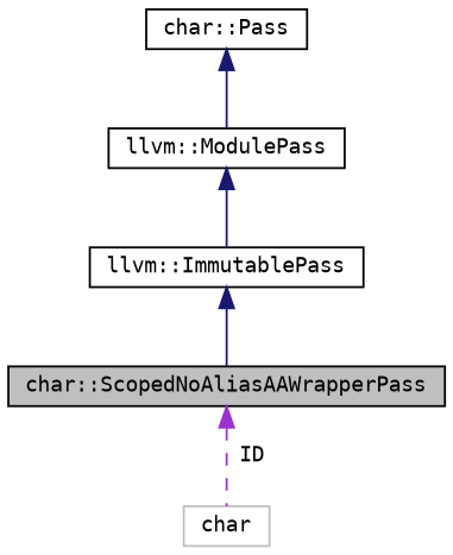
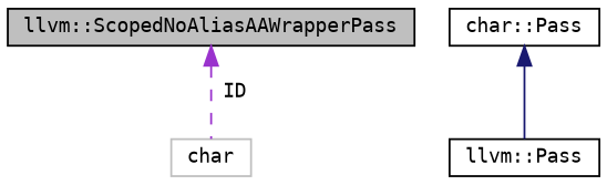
  digraph {
    fontname="DejaVu Sans Mono"
    node [color=black fontname="DejaVu Sans Mono" fontsize=10 shape=record]
    edge [color=midnightblue dir=back fontname="DejaVu Sans Mono" fontsize=10 labelfontname=Helvetica labelfontsize=10 style=solid]
-   n1 [fillcolor=grey75 fontcolor=black height=0.2 label="char::ScopedNoAliasAAWrapperPass" style=filled width=0.4]
+   n1 [fillcolor=grey75 fontcolor=black height=0.2 label="llvm::ScopedNoAliasAAWrapperPass" style=filled width=0.4]
    n2 [color=grey75 height=0.2 label=char width=0.4]
-   n3 [height=0.2 label="llvm::ImmutablePass" width=0.4]
-   n4 [height=0.2 label="llvm::ModulePass" width=0.4]
+   n4 [height=0.2 label="llvm::Pass" width=0.4]
    n5 [height=0.2 label="char::Pass" width=0.4]
    n1 -> n2 [color=darkorchid3 label=" ID" style=dashed]
-   n3 -> n1
-   n4 -> n3
    n5 -> n4
  }
